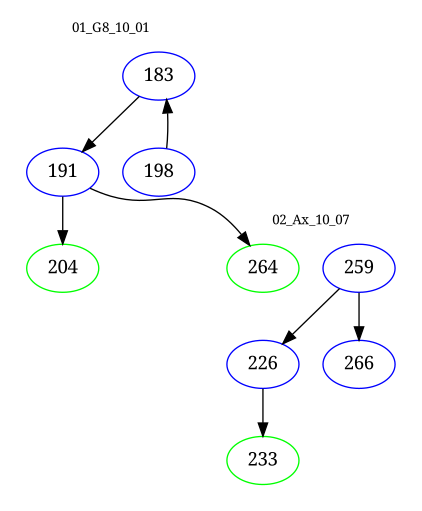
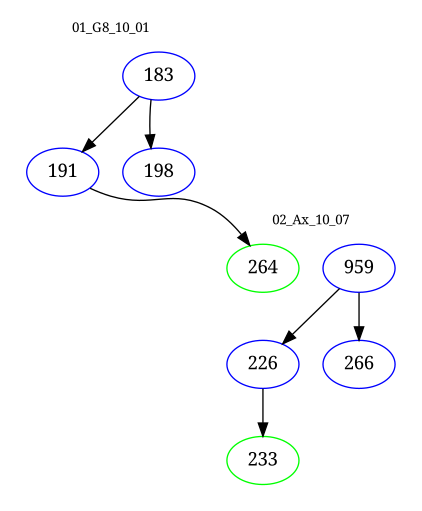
  digraph {
    fontname="Noto Serif"
    node [color=blue fontname="Noto Serif"]
    edge [color=black fontname="Noto Serif"]
-   n1 [label=259]
+   n1 [label=959]
    n2 [label=226]
    n3 [label=266]
    n4 [color=green label=233]
    n5 [color=green label=264]
    n6 [label=183]
    n7 [label=191]
    n8 [label=198]
-   n9 [color=green label=204]
    subgraph cluster_1 {
      color=white
      fontsize=10
      label="02_Ax_10_07"
      n1
      n2
      n3
      n4
      n5
    }
    subgraph cluster_2 {
      color=white
      fontsize=10
      label="01_G8_10_01"
      n6
      n7
      n8
-     n9
    }
    n1 -> n2
    n1 -> n3
    n2 -> n4
    n6 -> n7
-   n8 -> n6
+   n6 -> n8
    n7 -> n5
-   n7 -> n9
  }
